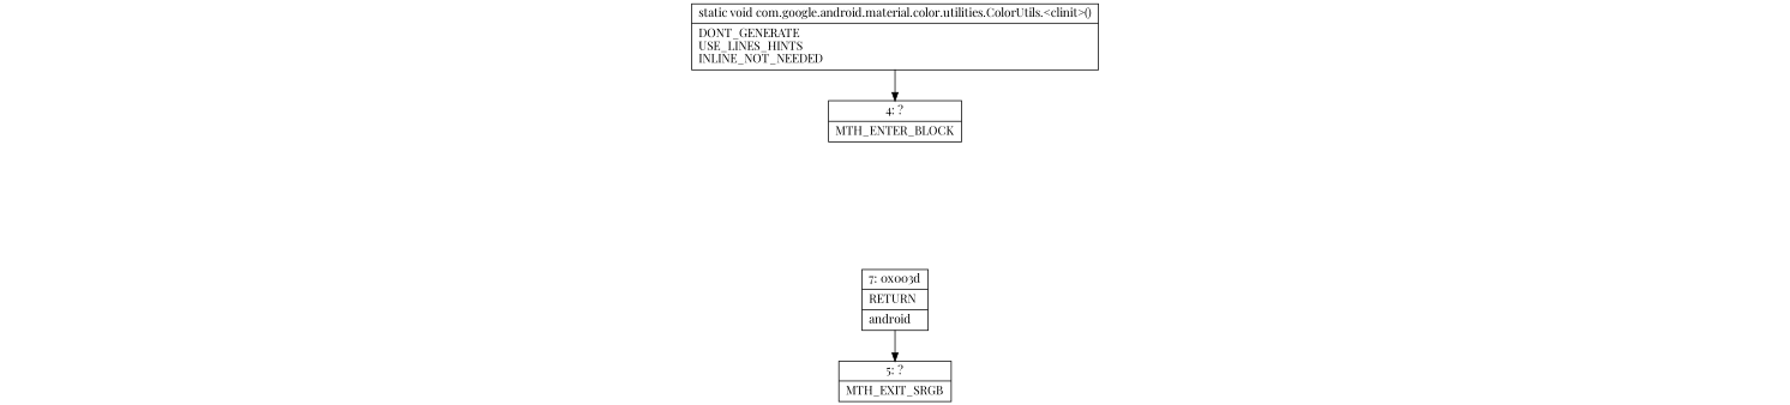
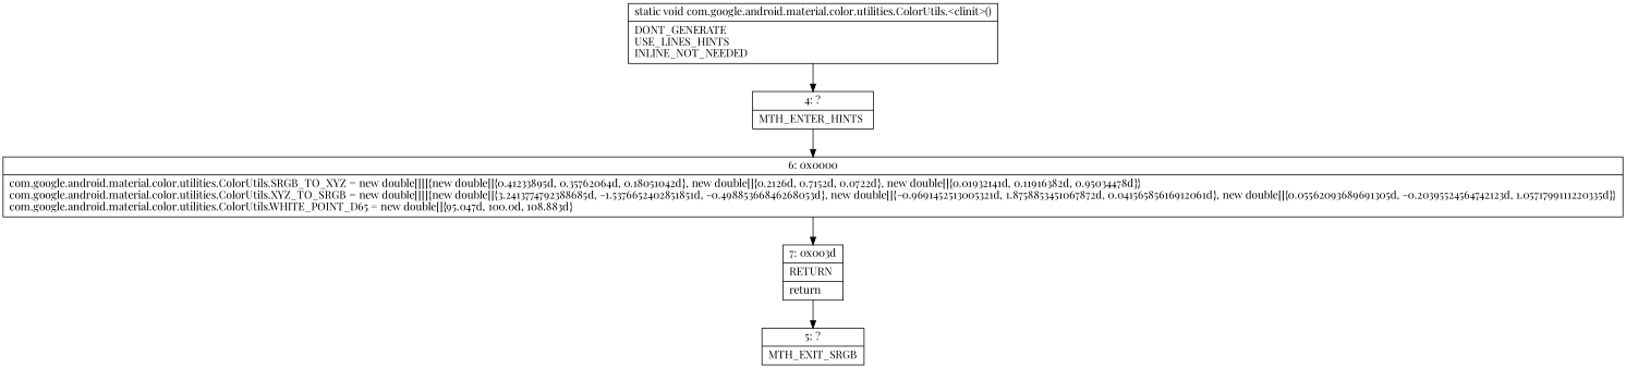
  digraph {
    fontname="Playfair Display"
    node [fontname="Playfair Display" shape=record]
    edge [fontname="Playfair Display"]
-   n1 [label="{4\:\ ?|MTH_ENTER_BLOCK\l}"]
-   n3 [label="{7\:\ 0x003d|RETURN\l|android\l}"]
+   n1 [label="{4\:\ ?|MTH_ENTER_HINTS\l}"]
+   n2 [label="{6\:\ 0x0000|com.google.android.material.color.utilities.ColorUtils.SRGB_TO_XYZ = new double[][]\{new double[]\{0.41233895d, 0.35762064d, 0.18051042d\}, new double[]\{0.2126d, 0.7152d, 0.0722d\}, new double[]\{0.01932141d, 0.11916382d, 0.95034478d\}\}\lcom.google.android.material.color.utilities.ColorUtils.XYZ_TO_SRGB = new double[][]\{new double[]\{3.2413774792388685d, \-1.5376652402851851d, \-0.49885366846268053d\}, new double[]\{\-0.9691452513005321d, 1.8758853451067872d, 0.04156585616912061d\}, new double[]\{0.05562093689691305d, \-0.20395524564742123d, 1.0571799111220335d\}\}\lcom.google.android.material.color.utilities.ColorUtils.WHITE_POINT_D65 = new double[]\{95.047d, 100.0d, 108.883d\}\l}"]
+   n3 [label="{7\:\ 0x003d|RETURN\l|return\l}"]
    n4 [label="{5\:\ ?|MTH_EXIT_SRGB\l}"]
    n5 [label="{static void com.google.android.material.color.utilities.ColorUtils.\<clinit\>()  | DONT_GENERATE\lUSE_LINES_HINTS\lINLINE_NOT_NEEDED\l}"]
+   n1 -> n2
+   n2 -> n3
    n3 -> n4
    n5 -> n1
  }
